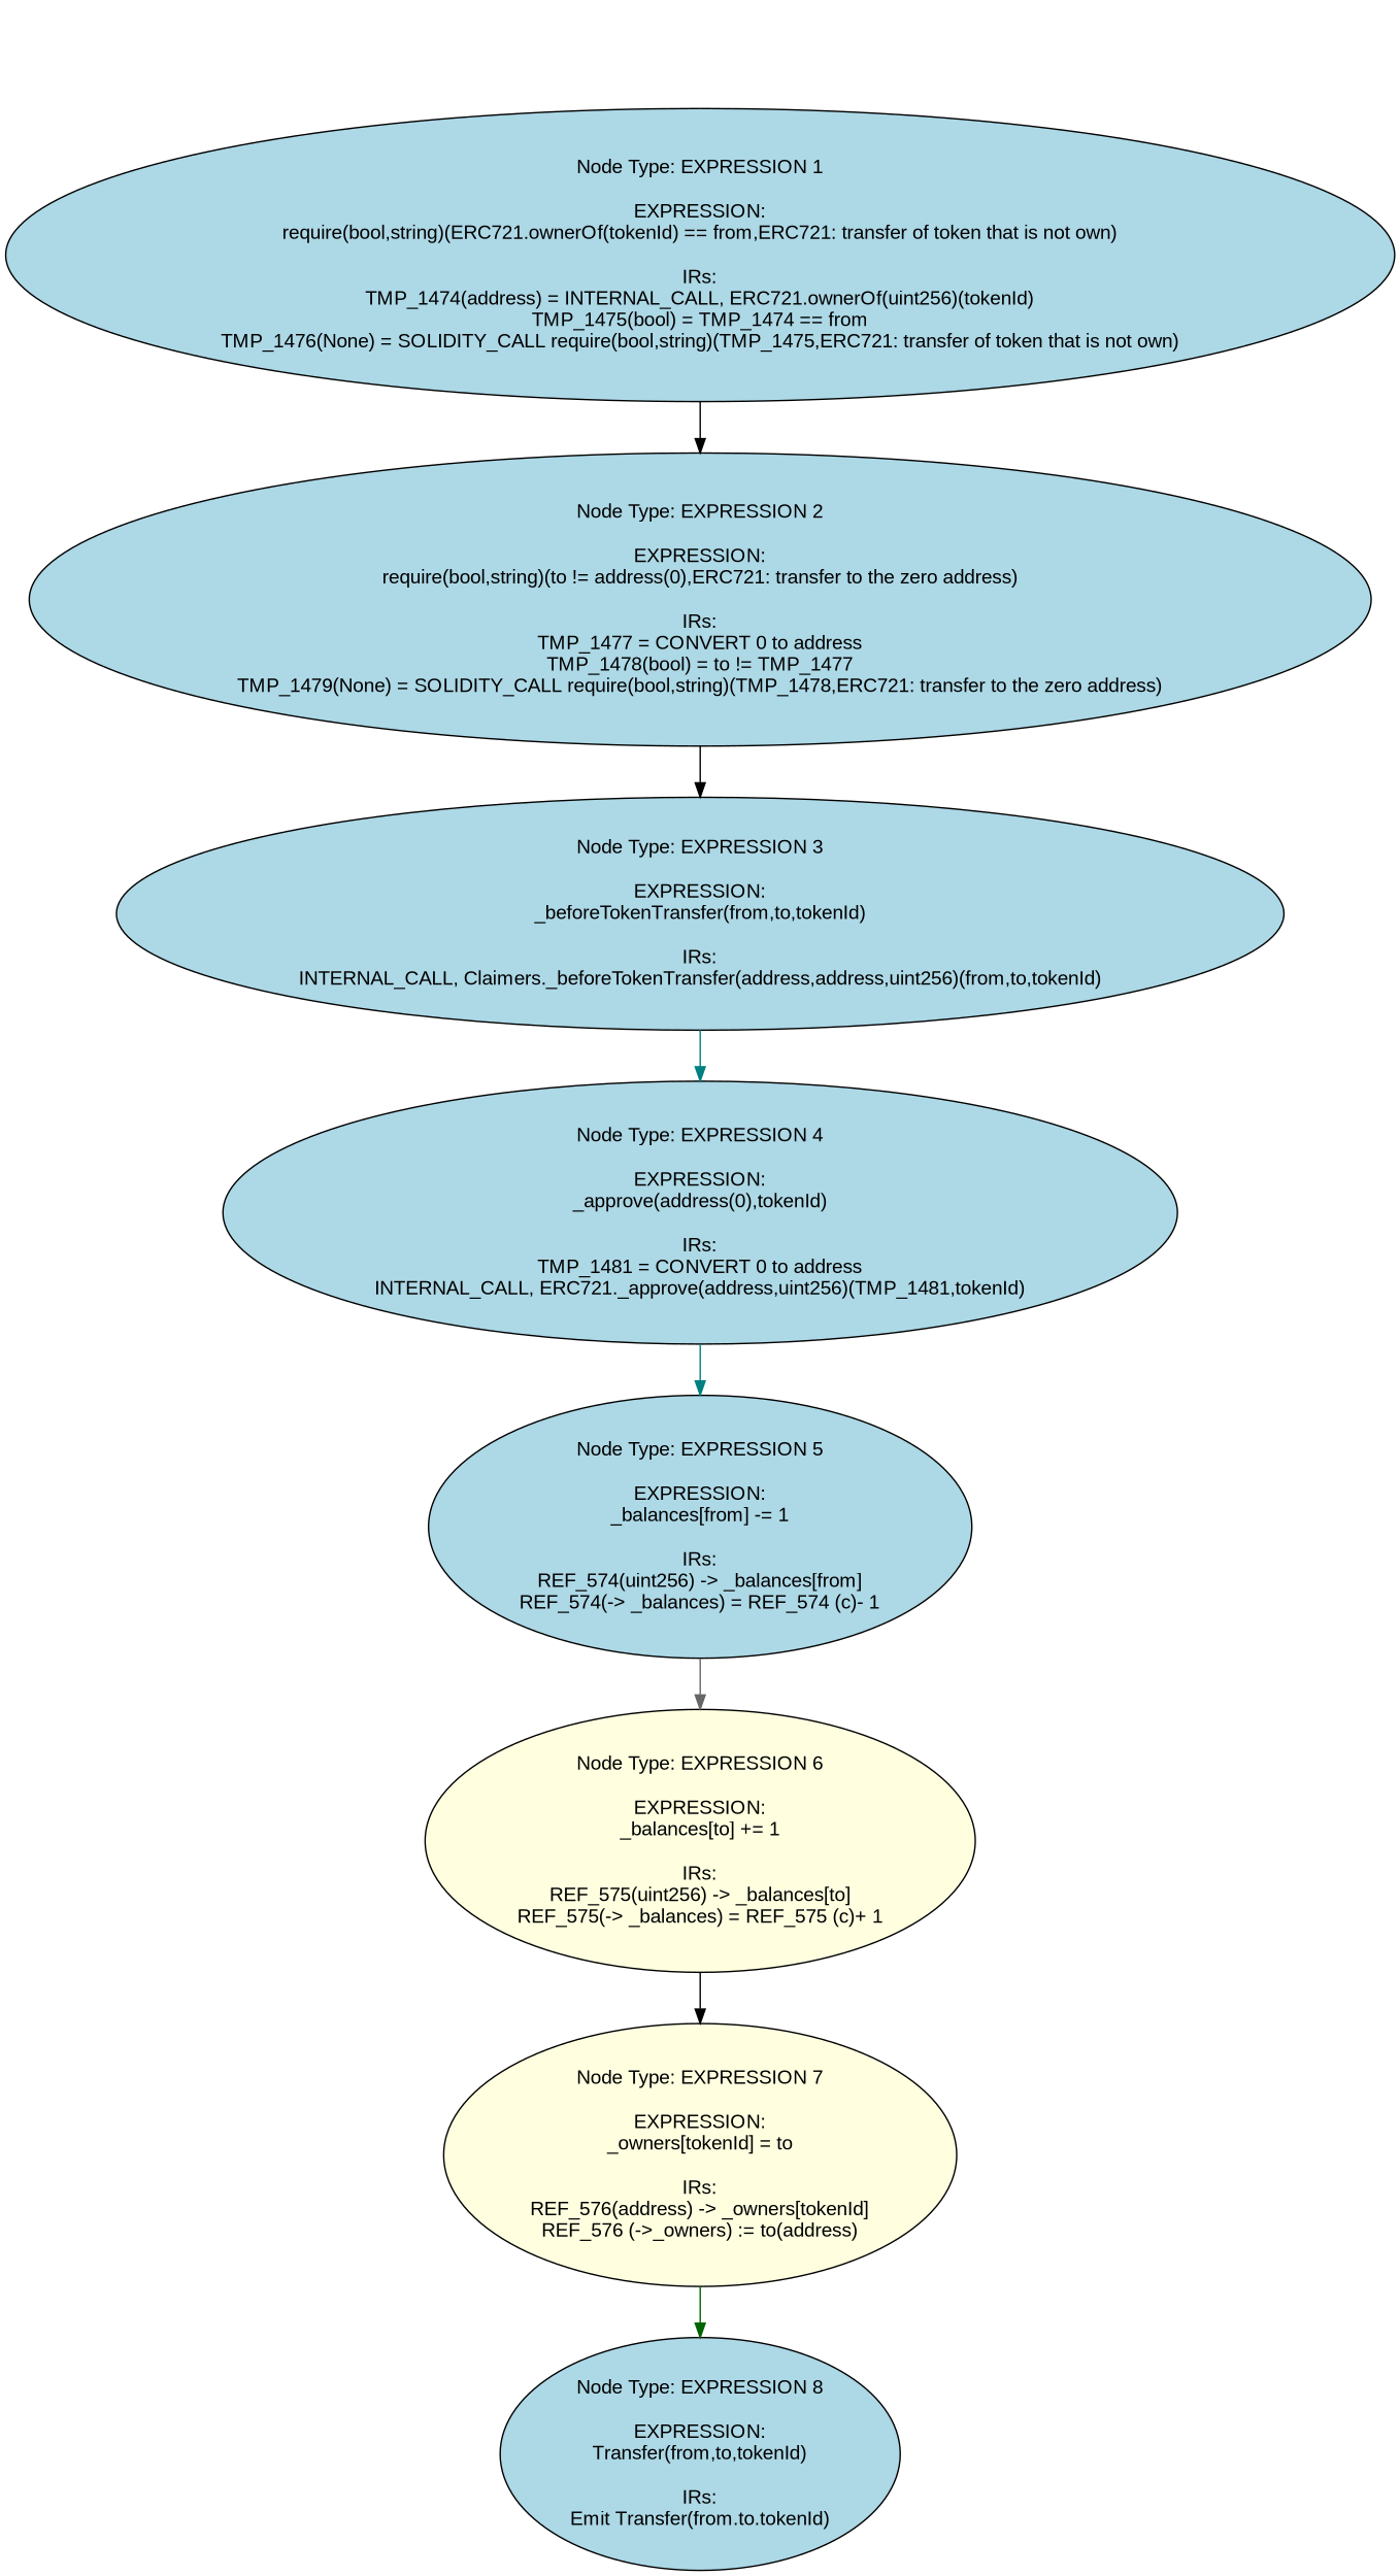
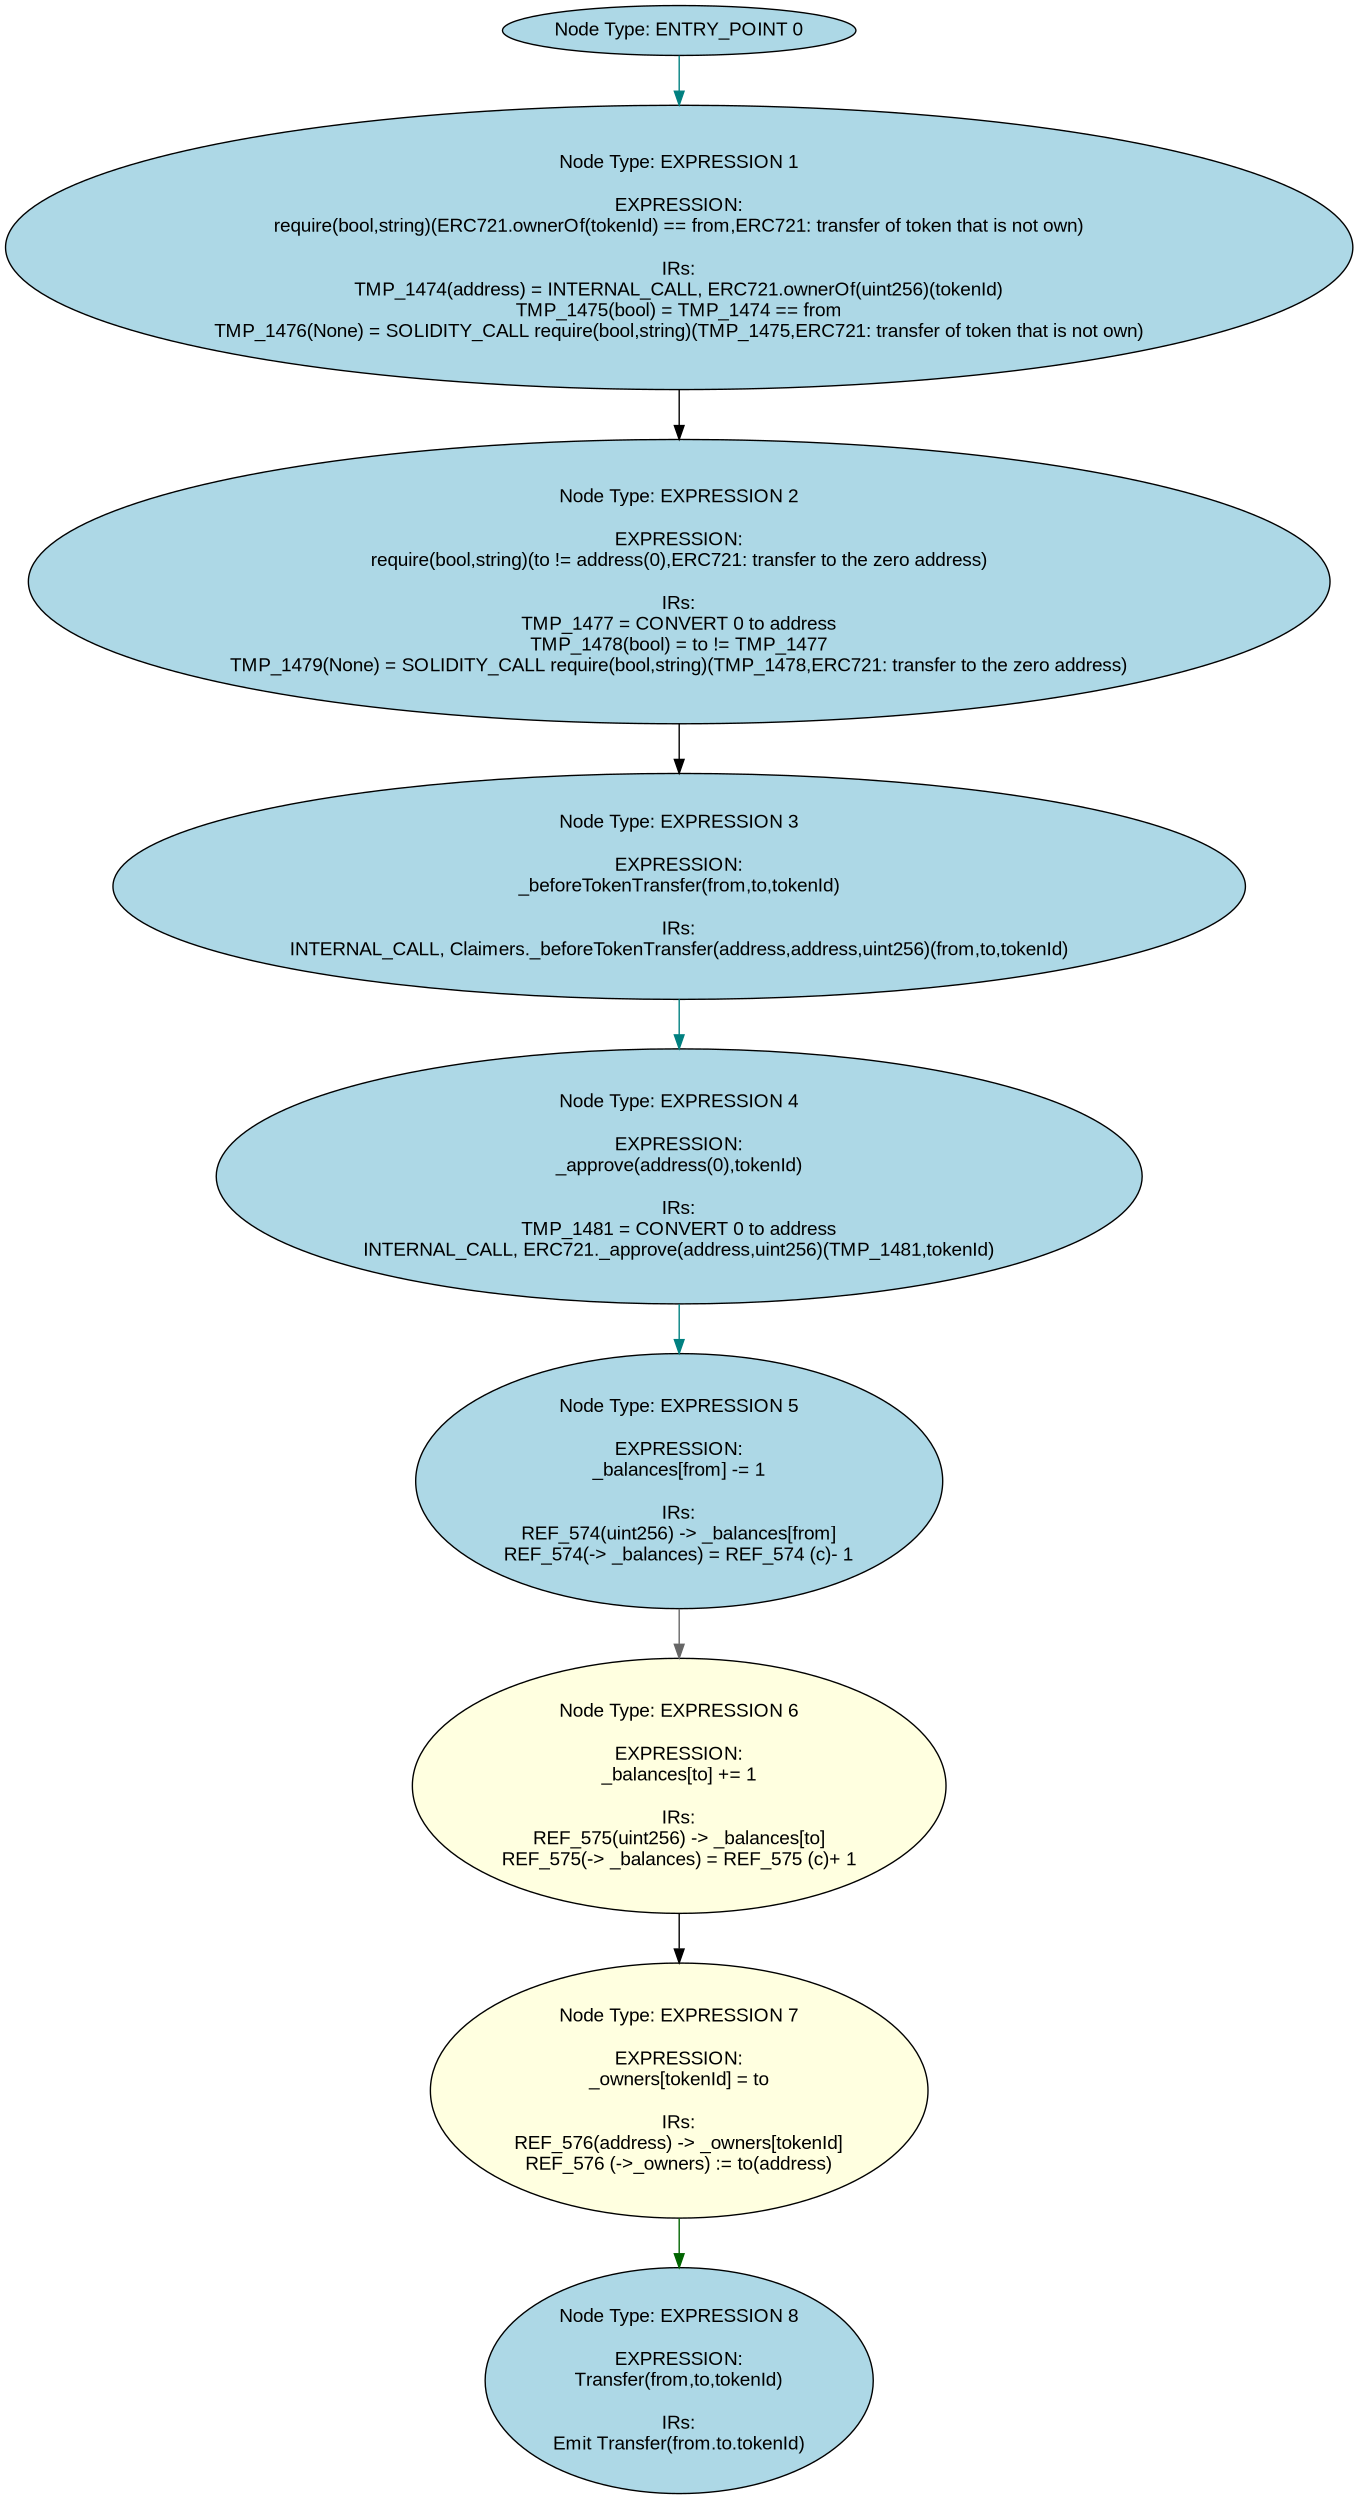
  digraph {
    fontname="Liberation Sans"
    node [style=filled fillcolor=lightblue fontname="Liberation Sans"]
    edge [color=teal fontname="Liberation Sans"]
+   n1 [label="Node Type: ENTRY_POINT 0\n"]
    n2 [label="Node Type: EXPRESSION 1\n\nEXPRESSION:\nrequire(bool,string)(ERC721.ownerOf(tokenId) == from,ERC721: transfer of token that is not own)\n\nIRs:\nTMP_1474(address) = INTERNAL_CALL, ERC721.ownerOf(uint256)(tokenId)\nTMP_1475(bool) = TMP_1474 == from\nTMP_1476(None) = SOLIDITY_CALL require(bool,string)(TMP_1475,ERC721: transfer of token that is not own)"]
    n3 [label="Node Type: EXPRESSION 2\n\nEXPRESSION:\nrequire(bool,string)(to != address(0),ERC721: transfer to the zero address)\n\nIRs:\nTMP_1477 = CONVERT 0 to address\nTMP_1478(bool) = to != TMP_1477\nTMP_1479(None) = SOLIDITY_CALL require(bool,string)(TMP_1478,ERC721: transfer to the zero address)"]
    n4 [label="Node Type: EXPRESSION 3\n\nEXPRESSION:\n_beforeTokenTransfer(from,to,tokenId)\n\nIRs:\nINTERNAL_CALL, Claimers._beforeTokenTransfer(address,address,uint256)(from,to,tokenId)"]
    n5 [label="Node Type: EXPRESSION 4\n\nEXPRESSION:\n_approve(address(0),tokenId)\n\nIRs:\nTMP_1481 = CONVERT 0 to address\nINTERNAL_CALL, ERC721._approve(address,uint256)(TMP_1481,tokenId)"]
    n6 [label="Node Type: EXPRESSION 5\n\nEXPRESSION:\n_balances[from] -= 1\n\nIRs:\nREF_574(uint256) -> _balances[from]\nREF_574(-> _balances) = REF_574 (c)- 1"]
    n7 [label="Node Type: EXPRESSION 6\n\nEXPRESSION:\n_balances[to] += 1\n\nIRs:\nREF_575(uint256) -> _balances[to]\nREF_575(-> _balances) = REF_575 (c)+ 1" fillcolor=lightyellow]
    n8 [label="Node Type: EXPRESSION 7\n\nEXPRESSION:\n_owners[tokenId] = to\n\nIRs:\nREF_576(address) -> _owners[tokenId]\nREF_576 (->_owners) := to(address)" fillcolor=lightyellow]
    n9 [label="Node Type: EXPRESSION 8\n\nEXPRESSION:\nTransfer(from,to,tokenId)\n\nIRs:\nEmit Transfer(from.to.tokenId)"]
+   n1 -> n2
    n2 -> n3 [color=black]
    n3 -> n4 [color=black]
    n4 -> n5
    n5 -> n6
    n6 -> n7 [color=gray40]
    n7 -> n8 [color=black]
    n8 -> n9 [color=darkgreen]
  }
